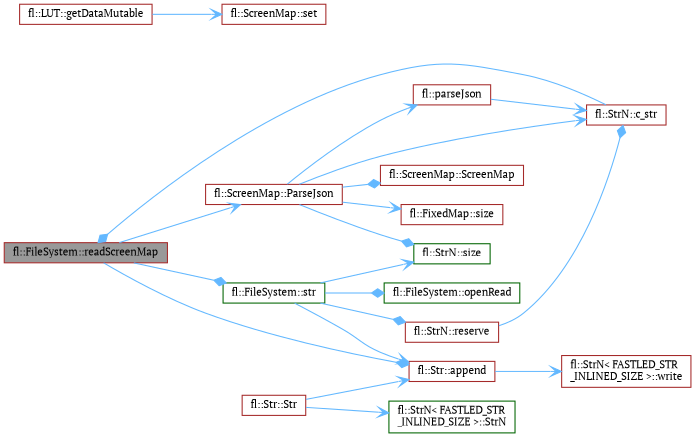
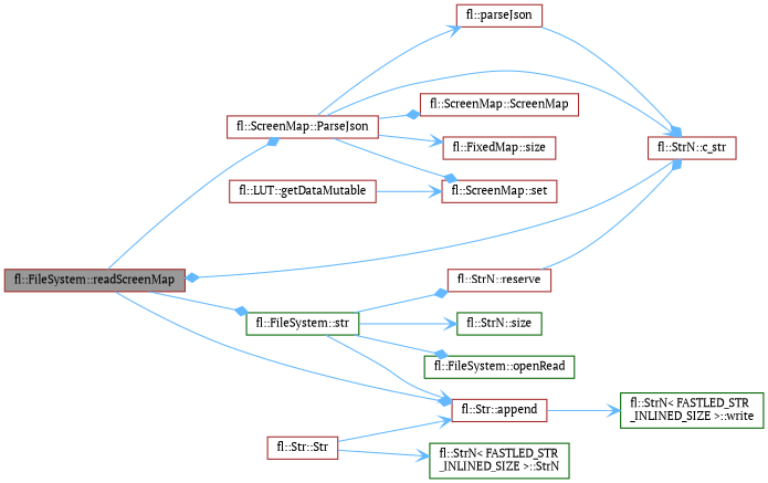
  digraph {
    fontname="PT Serif"
    rankdir=LR
    node [color=brown fillcolor=white fontname="PT Serif" fontsize=10 shape=box style=filled]
    edge [arrowhead=vee color=steelblue1 fontname="PT Serif" fontsize=10 labelfontname=Helvetica labelfontsize=10 style=solid]
    n1 [fillcolor=grey60 fontcolor=black height=0.2 label="fl::FileSystem::readScreenMap" width=0.4]
    n2 [height=0.2 label="fl::Str::append" width=0.4]
    n3 [height=0.2 label="fl::ScreenMap::ParseJson" width=0.4]
    n4 [color=darkgreen height=0.2 label="fl::FileSystem::str" width=0.4]
-   n5 [height=0.2 label="fl::StrN\< FASTLED_STR\l_INLINED_SIZE \>::write" width=0.4]
+   n5 [color=darkgreen height=0.2 label="fl::StrN\< FASTLED_STR\l_INLINED_SIZE \>::write" width=0.4]
    n6 [height=0.2 label="fl::StrN::c_str" width=0.4]
    n7 [height=0.2 label="fl::ScreenMap::ScreenMap" width=0.4]
    n8 [height=0.2 label="fl::FixedMap::size" width=0.4]
    n9 [height=0.2 label="fl::parseJson" width=0.4]
    n10 [height=0.2 label="fl::ScreenMap::set" width=0.4]
    n11 [color=darkgreen height=0.2 label="fl::FileSystem::openRead" width=0.4]
    n12 [height=0.2 label="fl::StrN::reserve" width=0.4]
    n13 [color=darkgreen height=0.2 label="fl::StrN::size" width=0.4]
    n14 [height=0.2 label="fl::Str::Str" width=0.4]
    n15 [color=darkgreen height=0.2 label="fl::StrN\< FASTLED_STR\l_INLINED_SIZE \>::StrN" width=0.4]
    n16 [height=0.2 label="fl::LUT::getDataMutable" width=0.4]
    n1 -> n2 [arrowhead=diamond]
-   n1 -> n3
+   n1 -> n3 [arrowhead=diamond]
    n1 -> n4 [arrowhead=diamond]
    n2 -> n5
    n3 -> n6
    n3 -> n7 [arrowhead=diamond]
    n3 -> n8
    n3 -> n9
-   n3 -> n13 [arrowhead=diamond]
+   n3 -> n10 [arrowhead=diamond]
    n4 -> n2
    n4 -> n11 [arrowhead=diamond]
    n4 -> n12 [arrowhead=diamond]
    n4 -> n13
    n6 -> n1 [arrowhead=diamond]
-   n9 -> n6
+   n9 -> n6 [arrowhead=diamond]
    n12 -> n6 [arrowhead=diamond]
    n14 -> n2
    n14 -> n15
    n16 -> n10
  }
